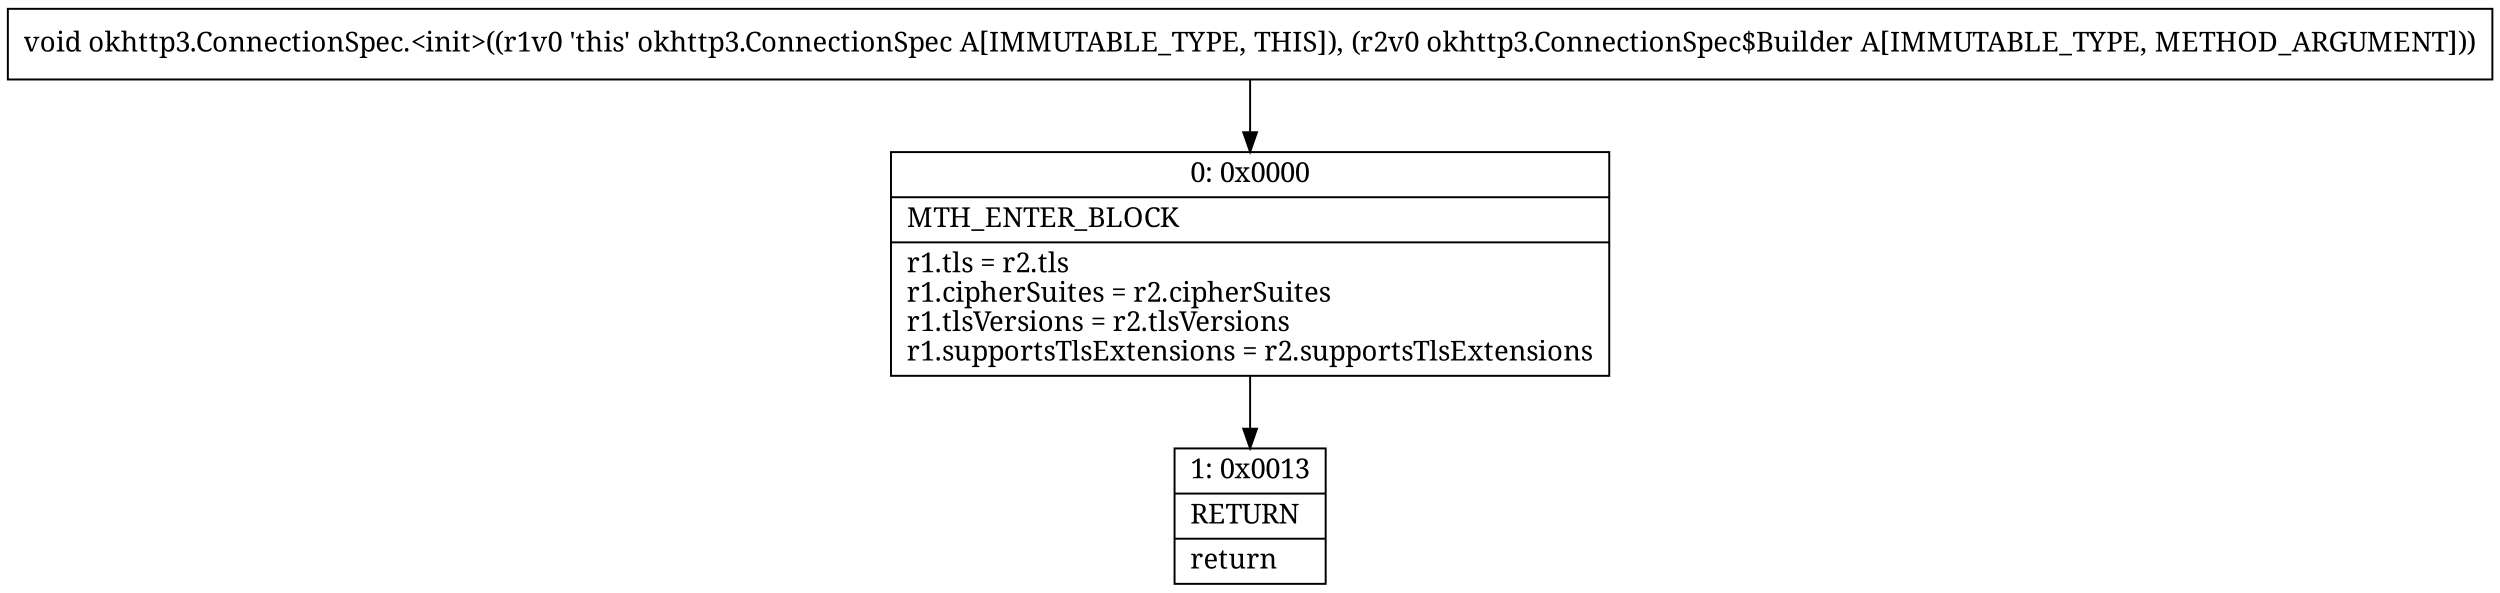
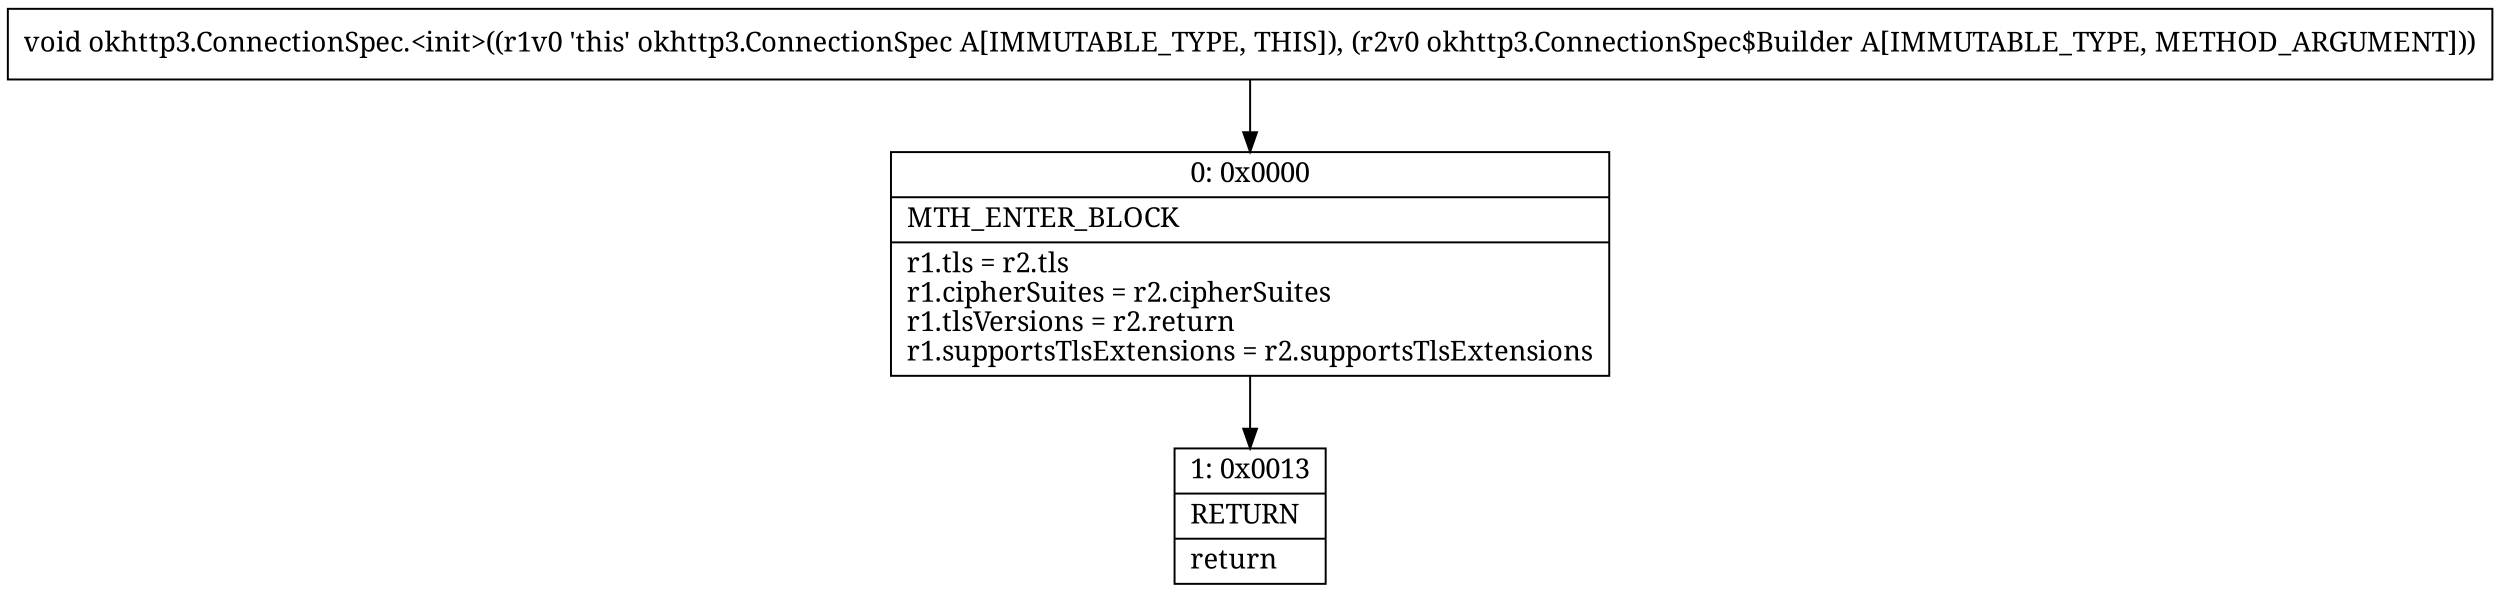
  digraph {
    fontname="Noto Serif"
    node [shape=record fontname="Noto Serif"]
    edge [fontname="Noto Serif"]
-   n1 [label="{0\:\ 0x0000|MTH_ENTER_BLOCK\l|r1.tls = r2.tls\lr1.cipherSuites = r2.cipherSuites\lr1.tlsVersions = r2.tlsVersions\lr1.supportsTlsExtensions = r2.supportsTlsExtensions\l}"]
+   n1 [label="{0\:\ 0x0000|MTH_ENTER_BLOCK\l|r1.tls = r2.tls\lr1.cipherSuites = r2.cipherSuites\lr1.tlsVersions = r2.return\lr1.supportsTlsExtensions = r2.supportsTlsExtensions\l}"]
    n2 [label="{1\:\ 0x0013|RETURN\l|return\l}"]
    n3 [label="{void okhttp3.ConnectionSpec.\<init\>((r1v0 'this' okhttp3.ConnectionSpec A[IMMUTABLE_TYPE, THIS]), (r2v0 okhttp3.ConnectionSpec$Builder A[IMMUTABLE_TYPE, METHOD_ARGUMENT])) }"]
    n1 -> n2
    n3 -> n1
  }
